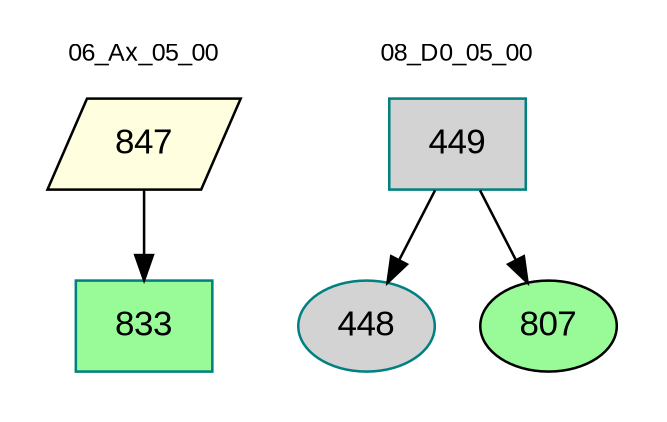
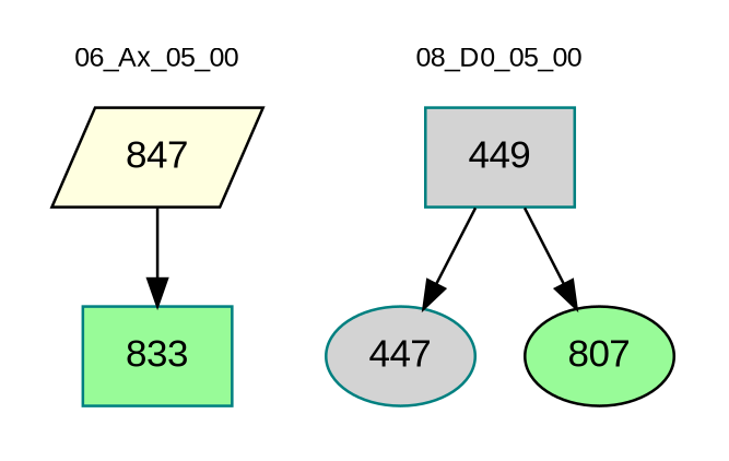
  digraph {
    fontname="Liberation Sans"
    node [color=teal fillcolor=palegreen fontname="Liberation Sans" shape=box style=filled]
    edge [color=black fontname="Liberation Sans"]
    n1 [color=black fillcolor=lightyellow label=847 shape=parallelogram]
    n2 [label=833]
    n3 [fillcolor=lightgrey label=449]
-   n4 [fillcolor=lightgrey label=448 shape=ellipse]
+   n4 [fillcolor=lightgrey label=447 shape=ellipse]
    n5 [color=black label=807 shape=ellipse]
    subgraph cluster_1 {
      color=white
      fontsize=10
      label="06_Ax_05_00"
      n1
      n2
    }
    subgraph cluster_2 {
      color=white
      fontsize=10
      label="08_D0_05_00"
      n3
      n4
      n5
    }
    n1 -> n2
    n3 -> n4
    n3 -> n5
  }
